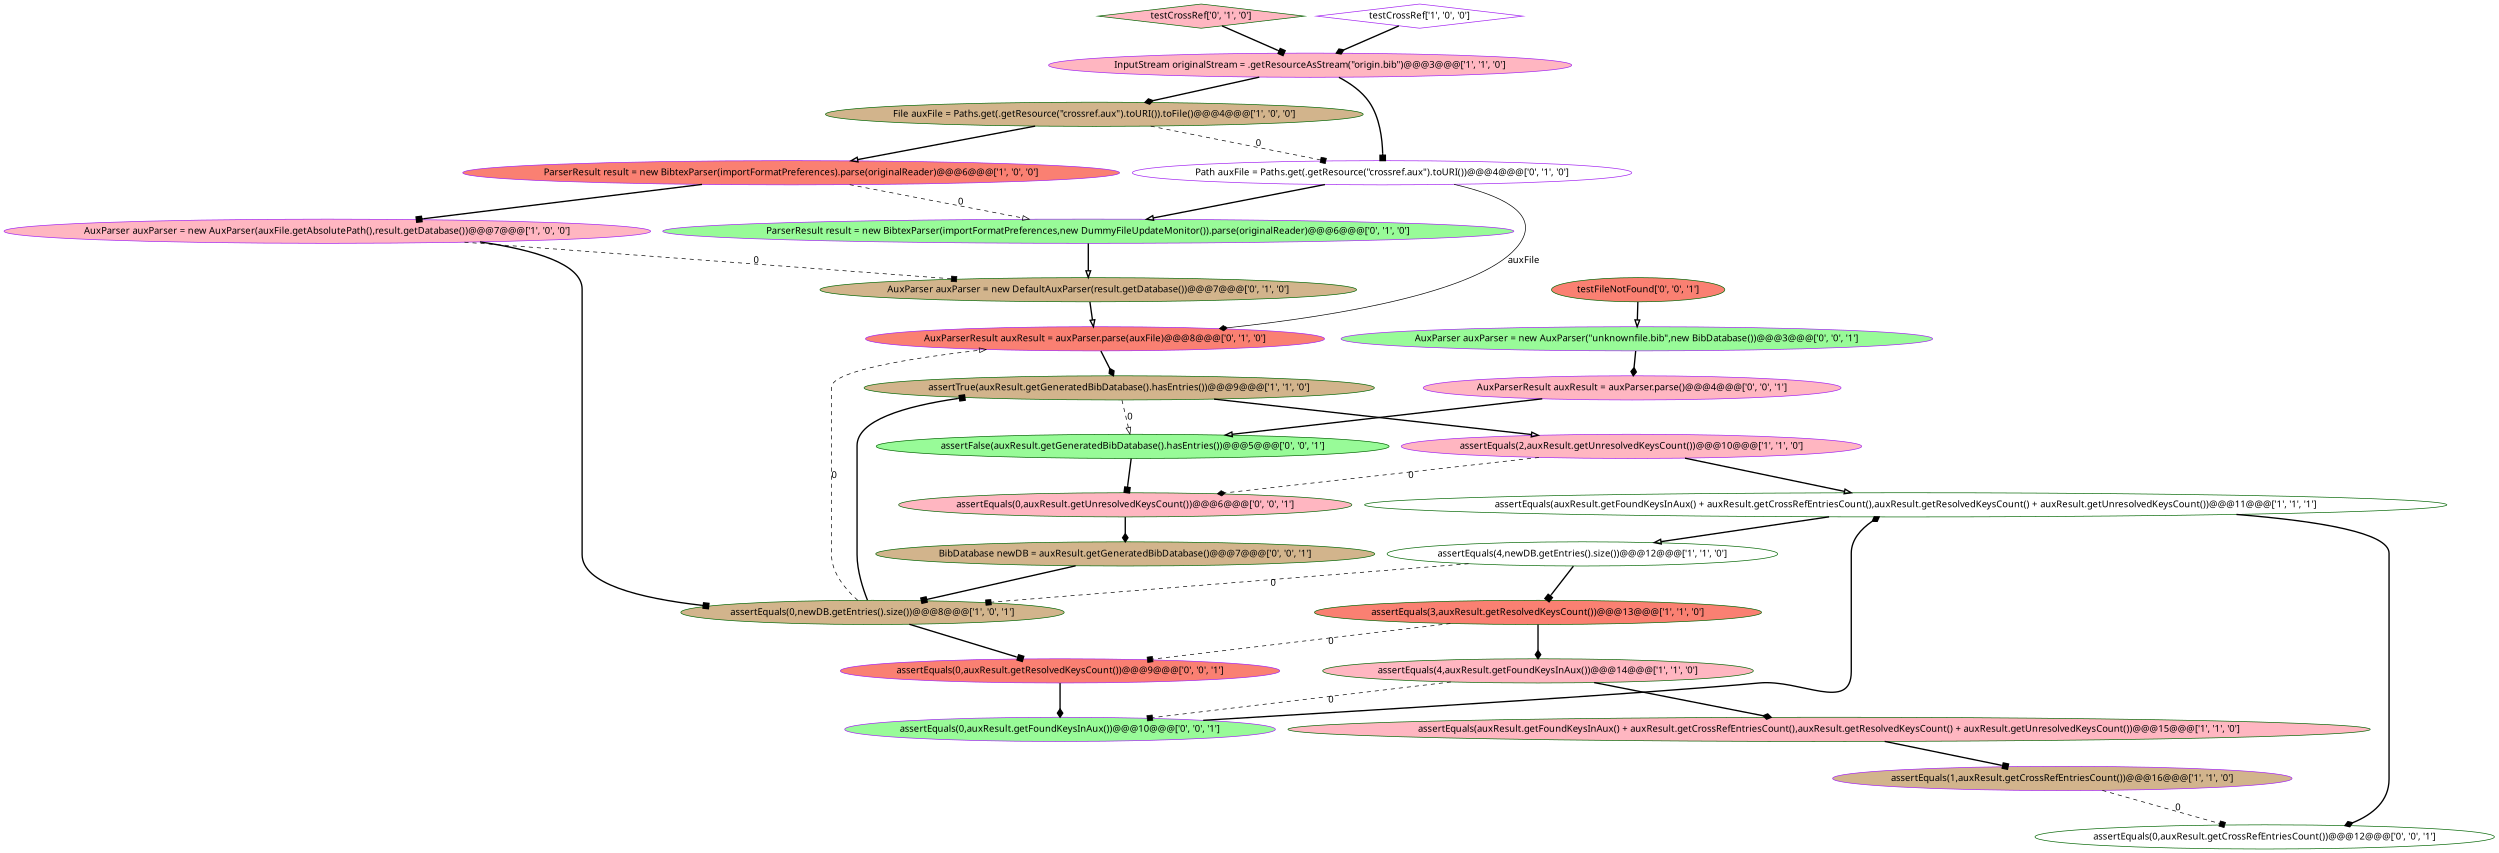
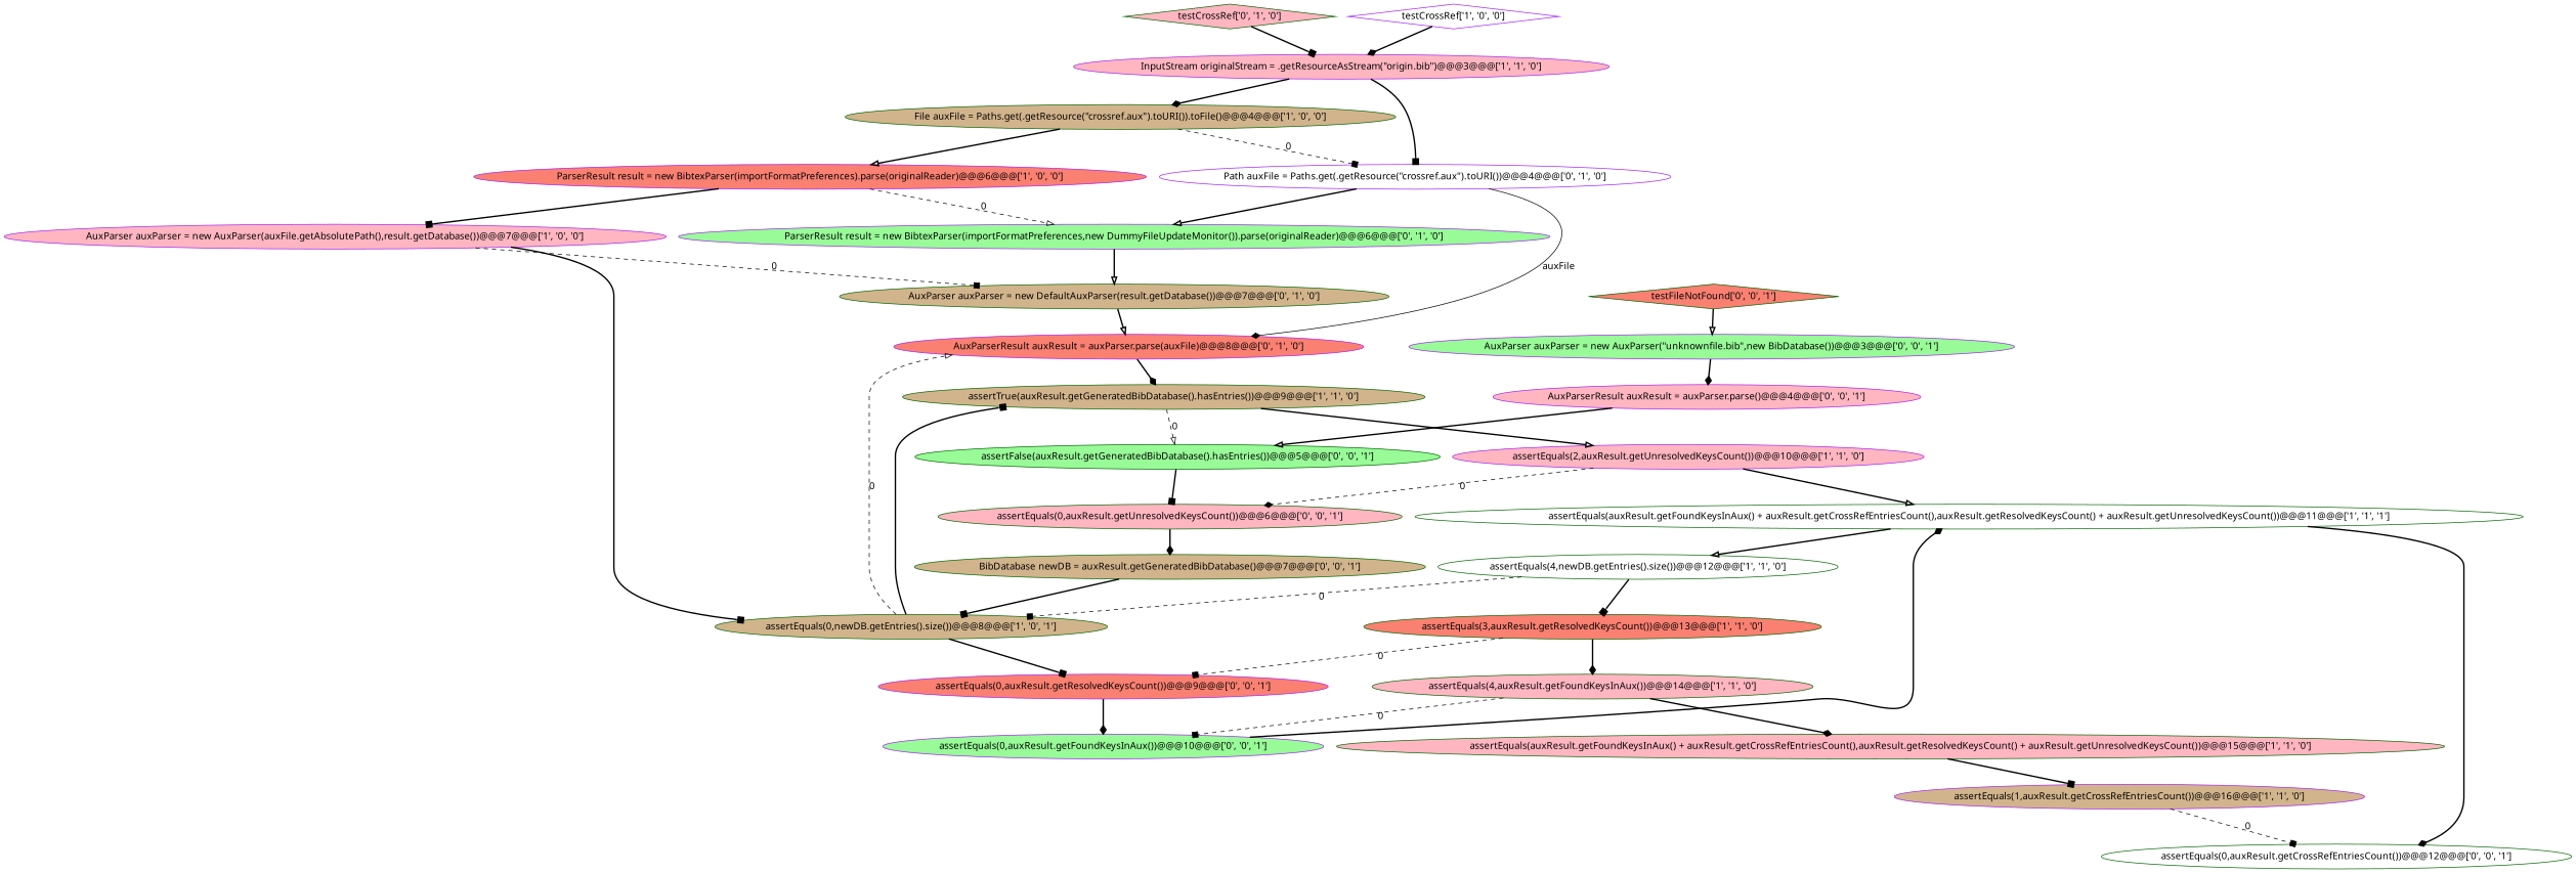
  digraph {
    fontname="Noto Sans"
    node [fillcolor=lightpink shape=ellipse style=filled color=darkgreen fontname="Noto Sans"]
    edge [style=bold arrowhead=box fontname="Noto Sans"]
    n1 [fillcolor=salmon label="ParserResult result = new BibtexParser(importFormatPreferences).parse(originalReader)@@@6@@@['1', '0', '0']" color=purple]
    n2 [label="AuxParser auxParser = new AuxParser(auxFile.getAbsolutePath(),result.getDatabase())@@@7@@@['1', '0', '0']" color=purple]
    n3 [fillcolor=palegreen label="ParserResult result = new BibtexParser(importFormatPreferences,new DummyFileUpdateMonitor()).parse(originalReader)@@@6@@@['0', '1', '0']" color=purple]
    n4 [fillcolor=white label="assertEquals(0,auxResult.getCrossRefEntriesCount())@@@12@@@['0', '0', '1']"]
    n5 [fillcolor=tan label="AuxParser auxParser = new DefaultAuxParser(result.getDatabase())@@@7@@@['0', '1', '0']"]
    n6 [fillcolor=tan label="assertEquals(0,newDB.getEntries().size())@@@8@@@['1', '0', '1']"]
    n7 [fillcolor=salmon label="AuxParserResult auxResult = auxParser.parse(auxFile)@@@8@@@['0', '1', '0']" color=purple]
    n8 [label="assertEquals(2,auxResult.getUnresolvedKeysCount())@@@10@@@['1', '1', '0']" color=purple]
    n9 [fillcolor=white label="assertEquals(auxResult.getFoundKeysInAux() + auxResult.getCrossRefEntriesCount(),auxResult.getResolvedKeysCount() + auxResult.getUnresolvedKeysCount())@@@11@@@['1', '1', '1']"]
    n10 [label="assertEquals(0,auxResult.getUnresolvedKeysCount())@@@6@@@['0', '0', '1']"]
    n11 [fillcolor=white label="Path auxFile = Paths.get(.getResource(\"crossref.aux\").toURI())@@@4@@@['0', '1', '0']" color=purple]
    n12 [fillcolor=tan label="assertTrue(auxResult.getGeneratedBibDatabase().hasEntries())@@@9@@@['1', '1', '0']"]
    n13 [fillcolor=salmon label="assertEquals(0,auxResult.getResolvedKeysCount())@@@9@@@['0', '0', '1']" color=purple]
    n14 [label="AuxParserResult auxResult = auxParser.parse()@@@4@@@['0', '0', '1']" color=purple]
    n15 [fillcolor=palegreen label="assertFalse(auxResult.getGeneratedBibDatabase().hasEntries())@@@5@@@['0', '0', '1']"]
    n16 [fillcolor=white label="assertEquals(4,newDB.getEntries().size())@@@12@@@['1', '1', '0']"]
    n17 [fillcolor=tan label="assertEquals(1,auxResult.getCrossRefEntriesCount())@@@16@@@['1', '1', '0']" color=purple]
    n18 [fillcolor=palegreen label="assertEquals(0,auxResult.getFoundKeysInAux())@@@10@@@['0', '0', '1']" color=purple]
    n19 [fillcolor=palegreen label="AuxParser auxParser = new AuxParser(\"unknownfile.bib\",new BibDatabase())@@@3@@@['0', '0', '1']" color=purple]
    n20 [label="assertEquals(auxResult.getFoundKeysInAux() + auxResult.getCrossRefEntriesCount(),auxResult.getResolvedKeysCount() + auxResult.getUnresolvedKeysCount())@@@15@@@['1', '1', '0']"]
-   n21 [fillcolor=salmon label="testFileNotFound['0', '0', '1']"]
+   n21 [fillcolor=salmon label="testFileNotFound['0', '0', '1']" shape=diamond]
    n22 [fillcolor=salmon label="assertEquals(3,auxResult.getResolvedKeysCount())@@@13@@@['1', '1', '0']"]
    n23 [label="assertEquals(4,auxResult.getFoundKeysInAux())@@@14@@@['1', '1', '0']"]
    n24 [label="testCrossRef['0', '1', '0']" shape=diamond]
    n25 [label="InputStream originalStream = .getResourceAsStream(\"origin.bib\")@@@3@@@['1', '1', '0']" color=purple]
    n26 [fillcolor=tan label="File auxFile = Paths.get(.getResource(\"crossref.aux\").toURI()).toFile()@@@4@@@['1', '0', '0']"]
    n27 [fillcolor=tan label="BibDatabase newDB = auxResult.getGeneratedBibDatabase()@@@7@@@['0', '0', '1']"]
    n28 [fillcolor=white label="testCrossRef['1', '0', '0']" shape=diamond color=purple]
    n1 -> n2
    n1 -> n3 [label=0 style=dashed arrowhead=onormal]
    n2 -> n5 [label=0 style=dashed]
    n2 -> n6
    n3 -> n5 [arrowhead=onormal]
    n5 -> n7 [arrowhead=onormal]
    n6 -> n7 [label=0 style=dashed arrowhead=onormal]
    n6 -> n12
    n6 -> n13
    n7 -> n12 [arrowhead=diamond]
    n8 -> n9 [arrowhead=onormal]
    n8 -> n10 [label=0 style=dashed arrowhead=diamond]
    n9 -> n4 [arrowhead=diamond]
    n9 -> n16 [arrowhead=onormal]
    n10 -> n27 [arrowhead=diamond]
    n11 -> n3 [arrowhead=onormal]
    n11 -> n7 [label=auxFile style=solid arrowhead=diamond]
    n12 -> n8 [arrowhead=onormal]
    n12 -> n15 [label=0 style=dashed arrowhead=onormal]
    n13 -> n18 [arrowhead=diamond]
    n14 -> n15 [arrowhead=onormal]
    n15 -> n10
    n16 -> n6 [label=0 style=dashed]
    n16 -> n22
    n17 -> n4 [label=0 style=dashed]
    n18 -> n9 [arrowhead=diamond]
    n19 -> n14 [arrowhead=diamond]
    n20 -> n17
    n21 -> n19 [arrowhead=onormal]
    n22 -> n13 [label=0 style=dashed]
    n22 -> n23 [arrowhead=diamond]
    n23 -> n18 [label=0 style=dashed]
    n23 -> n20 [arrowhead=diamond]
    n24 -> n25
    n25 -> n11
    n25 -> n26 [arrowhead=diamond]
    n26 -> n1 [arrowhead=onormal]
    n26 -> n11 [label=0 style=dashed]
    n27 -> n6
    n28 -> n25 [arrowhead=diamond]
  }
